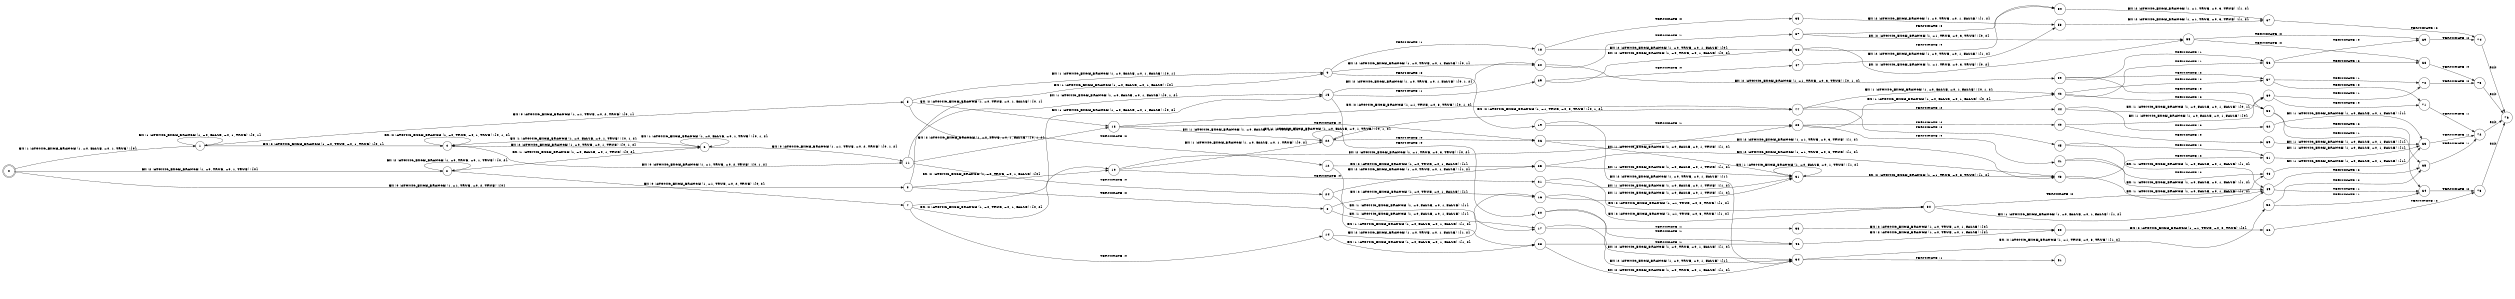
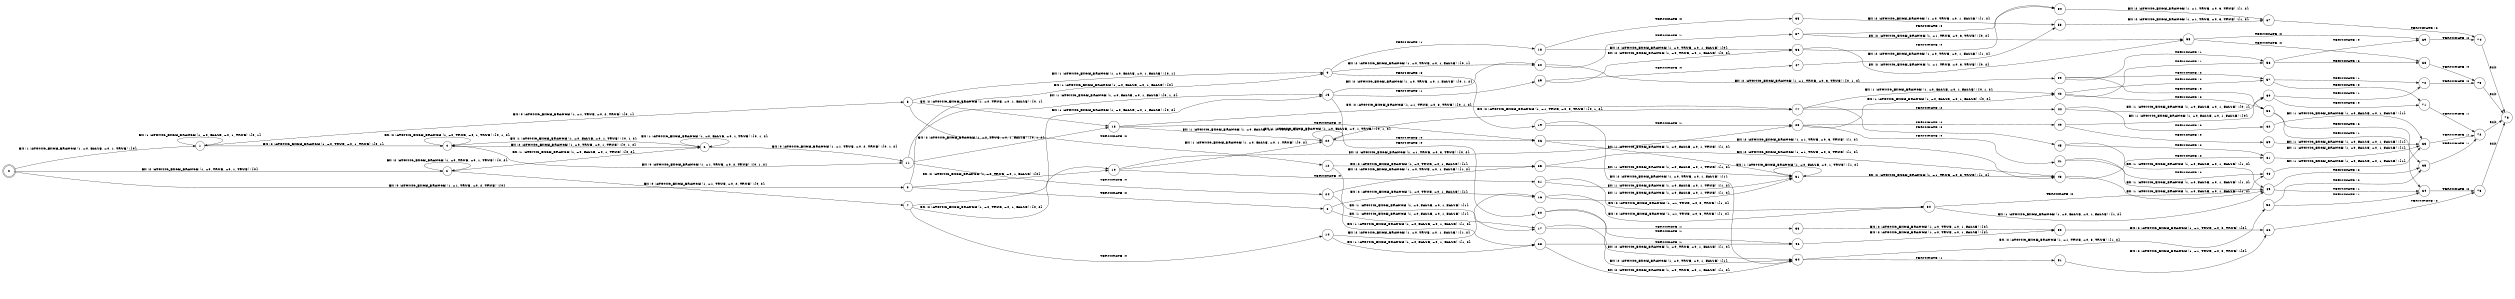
  digraph {
    rankdir=LR
    node [shape=circle]
    0 [peripheries=2]
    1
    2
    3
    4
    5
    6
    7
    8
    9
    10
    11
    12
    13
    14
    15
    16
    17
    18
    19
    20
    21
    22
    23
    24
    25
    26
    n28 [label=77]
    28
    29
    30
    31
    32
    33
    34
    35
    36
    37
    39
    40
    41
    42
    43
    44
    45
    46
    47
    48
    49
    50
    51
    52
    53
    54
    55
    56
    57
    58
    59
    60
    61
    62
    63
    64
    65
    66
    67
    68
    69
    70
    71
    72
    73
    74
    75
    76
    0 -> 1 [label="EX !1 !ATOMIC_EXCH_BRANCH (1, +0, FALSE, +0, 1, TRUE) !{0}"]
    0 -> 2 [label="EX !2 !ATOMIC_EXCH_BRANCH (1, +0, TRUE, +0, 1, TRUE) !{0}"]
    0 -> 3 [label="EX !0 !ATOMIC_EXCH_BRANCH (1, +1, TRUE, +0, 2, TRUE) !{0}"]
    1 -> 1 [label="EX !1 !ATOMIC_EXCH_BRANCH (1, +0, FALSE, +0, 1, TRUE) !{0, 1}"]
    1 -> 4 [label="EX !2 !ATOMIC_EXCH_BRANCH (1, +0, TRUE, +0, 1, TRUE) !{0, 1}"]
    1 -> 5 [label="EX !0 !ATOMIC_EXCH_BRANCH (1, +1, TRUE, +0, 2, TRUE) !{0, 1}"]
    2 -> 2 [label="EX !2 !ATOMIC_EXCH_BRANCH (1, +0, TRUE, +0, 1, TRUE) !{0, 2}"]
    2 -> 6 [label="EX !1 !ATOMIC_EXCH_BRANCH (1, +0, FALSE, +0, 1, TRUE) !{0, 2}"]
    2 -> 7 [label="EX !0 !ATOMIC_EXCH_BRANCH (1, +1, TRUE, +0, 2, TRUE) !{0, 2}"]
    3 -> 8 [label="TERMINATE !0"]
    3 -> 9 [label="EX !1 !ATOMIC_EXCH_BRANCH (1, +0, FALSE, +0, 1, FALSE) !{0}"]
    3 -> 10 [label="EX !2 !ATOMIC_EXCH_BRANCH (1, +0, TRUE, +0, 1, FALSE) !{0}"]
    4 -> 4 [label="EX !2 !ATOMIC_EXCH_BRANCH (1, +0, TRUE, +0, 1, TRUE) !{0, 1, 2}"]
    4 -> 6 [label="EX !1 !ATOMIC_EXCH_BRANCH (1, +0, FALSE, +0, 1, TRUE) !{0, 1, 2}"]
    4 -> 11 [label="EX !0 !ATOMIC_EXCH_BRANCH (1, +1, TRUE, +0, 2, TRUE) !{0, 1, 2}"]
    5 -> 9 [label="EX !1 !ATOMIC_EXCH_BRANCH (1, +0, FALSE, +0, 1, FALSE) !{0, 1}"]
    5 -> 12 [label="TERMINATE !0"]
    5 -> 13 [label="EX !2 !ATOMIC_EXCH_BRANCH (1, +0, TRUE, +0, 1, FALSE) !{0, 1}"]
    6 -> 4 [label="EX !2 !ATOMIC_EXCH_BRANCH (1, +0, TRUE, +0, 1, TRUE) !{0, 1, 2}"]
    6 -> 6 [label="EX !1 !ATOMIC_EXCH_BRANCH (1, +0, FALSE, +0, 1, TRUE) !{0, 1, 2}"]
    6 -> 11 [label="EX !0 !ATOMIC_EXCH_BRANCH (1, +1, TRUE, +0, 2, TRUE) !{0, 1, 2}"]
    7 -> 10 [label="EX !2 !ATOMIC_EXCH_BRANCH (1, +0, TRUE, +0, 1, FALSE) !{0, 2}"]
    7 -> 14 [label="TERMINATE !0"]
    7 -> 15 [label="EX !1 !ATOMIC_EXCH_BRANCH (1, +0, FALSE, +0, 1, FALSE) !{0, 2}"]
    8 -> 16 [label="EX !2 !ATOMIC_EXCH_BRANCH (1, +0, TRUE, +0, 1, FALSE) !{1}"]
    8 -> 17 [label="EX !1 !ATOMIC_EXCH_BRANCH (1, +0, FALSE, +0, 1, FALSE) !{1}"]
    9 -> 18 [label="TERMINATE !1"]
    9 -> 19 [label="TERMINATE !0"]
    9 -> 20 [label="EX !2 !ATOMIC_EXCH_BRANCH (1, +0, TRUE, +0, 1, FALSE) !{0, 1}"]
    10 -> 21 [label="TERMINATE !0"]
    10 -> 22 [label="EX !1 !ATOMIC_EXCH_BRANCH (1, +0, FALSE, +0, 1, TRUE) !{0, 2}"]
    10 -> 23 [label="EX !2 !ATOMIC_EXCH_BRANCH (1, +1, TRUE, +0, 3, TRUE) !{0, 2}"]
    11 -> 13 [label="EX !2 !ATOMIC_EXCH_BRANCH (1, +0, TRUE, +0, 1, FALSE) !{0, 1, 2}"]
    11 -> 15 [label="EX !1 !ATOMIC_EXCH_BRANCH (1, +0, FALSE, +0, 1, FALSE) !{0, 1, 2}"]
    11 -> 24 [label="TERMINATE !0"]
    12 -> 17 [label="EX !1 !ATOMIC_EXCH_BRANCH (1, +0, FALSE, +0, 1, FALSE) !{1}"]
    12 -> 25 [label="EX !2 !ATOMIC_EXCH_BRANCH (1, +0, TRUE, +0, 1, FALSE) !{1}"]
    13 -> 22 [label="EX !1 !ATOMIC_EXCH_BRANCH (1, +0, FALSE, +0, 1, TRUE) !{0, 1, 2}"]
    13 -> 26 [label="TERMINATE !0"]
    13 -> n28 [label="EX !2 !ATOMIC_EXCH_BRANCH (1, +1, TRUE, +0, 3, TRUE) !{0, 1, 2}"]
    14 -> 16 [label="EX !2 !ATOMIC_EXCH_BRANCH (1, +0, TRUE, +0, 1, FALSE) !{1, 2}"]
    14 -> 28 [label="EX !1 !ATOMIC_EXCH_BRANCH (1, +0, FALSE, +0, 1, FALSE) !{1, 2}"]
    15 -> 20 [label="EX !2 !ATOMIC_EXCH_BRANCH (1, +0, TRUE, +0, 1, FALSE) !{0, 1, 2}"]
    15 -> 29 [label="TERMINATE !1"]
    15 -> 30 [label="TERMINATE !0"]
    16 -> 31 [label="EX !1 !ATOMIC_EXCH_BRANCH (1, +0, FALSE, +0, 1, TRUE) !{1, 2}"]
    16 -> 32 [label="EX !2 !ATOMIC_EXCH_BRANCH (1, +1, TRUE, +0, 3, TRUE) !{1, 2}"]
    17 -> 33 [label="TERMINATE !1"]
    17 -> 34 [label="EX !2 !ATOMIC_EXCH_BRANCH (1, +0, TRUE, +0, 1, FALSE) !{1}"]
    18 -> 35 [label="TERMINATE !0"]
    18 -> 36 [label="EX !2 !ATOMIC_EXCH_BRANCH (1, +0, TRUE, +0, 1, FALSE) !{0}"]
    19 -> 23 [label="TERMINATE !1"]
    19 -> 34 [label="EX !2 !ATOMIC_EXCH_BRANCH (1, +0, TRUE, +0, 1, FALSE) !{1}"]
    20 -> 37 [label="TERMINATE !1"]
    20 -> 39 [label="EX !2 !ATOMIC_EXCH_BRANCH (1, +1, TRUE, +0, 3, TRUE) !{0, 1, 2}"]
    21 -> 31 [label="EX !1 !ATOMIC_EXCH_BRANCH (1, +0, FALSE, +0, 1, TRUE) !{1, 2}"]
    21 -> 32 [label="EX !2 !ATOMIC_EXCH_BRANCH (1, +1, TRUE, +0, 3, TRUE) !{1, 2}"]
    22 -> 22 [label="EX !1 !ATOMIC_EXCH_BRANCH (1, +0, FALSE, +0, 1, TRUE) !{0, 1, 2}"]
    22 -> 26 [label="TERMINATE !0"]
    22 -> n28 [label="EX !2 !ATOMIC_EXCH_BRANCH (1, +1, TRUE, +0, 3, TRUE) !{0, 1, 2}"]
    23 -> 40 [label="TERMINATE !2"]
    23 -> 41 [label="TERMINATE !0"]
    23 -> 42 [label="EX !1 !ATOMIC_EXCH_BRANCH (1, +0, FALSE, +0, 1, FALSE) !{0, 2}"]
    24 -> 25 [label="EX !2 !ATOMIC_EXCH_BRANCH (1, +0, TRUE, +0, 1, FALSE) !{1, 2}"]
    24 -> 28 [label="EX !1 !ATOMIC_EXCH_BRANCH (1, +0, FALSE, +0, 1, FALSE) !{1, 2}"]
    25 -> 31 [label="EX !1 !ATOMIC_EXCH_BRANCH (1, +0, FALSE, +0, 1, TRUE) !{1, 2}"]
    25 -> 43 [label="EX !2 !ATOMIC_EXCH_BRANCH (1, +1, TRUE, +0, 3, TRUE) !{1, 2}"]
    26 -> 31 [label="EX !1 !ATOMIC_EXCH_BRANCH (1, +0, FALSE, +0, 1, TRUE) !{1, 2}"]
    26 -> 43 [label="EX !2 !ATOMIC_EXCH_BRANCH (1, +1, TRUE, +0, 3, TRUE) !{1, 2}"]
    n28 -> 42 [label="EX !1 !ATOMIC_EXCH_BRANCH (1, +0, FALSE, +0, 1, FALSE) !{0, 1, 2}"]
    n28 -> 44 [label="TERMINATE !2"]
    n28 -> 45 [label="TERMINATE !0"]
    28 -> 34 [label="EX !2 !ATOMIC_EXCH_BRANCH (1, +0, TRUE, +0, 1, FALSE) !{1, 2}"]
    28 -> 46 [label="TERMINATE !1"]
    29 -> 36 [label="EX !2 !ATOMIC_EXCH_BRANCH (1, +0, TRUE, +0, 1, FALSE) !{0, 2}"]
    29 -> 47 [label="TERMINATE !0"]
    30 -> 34 [label="EX !2 !ATOMIC_EXCH_BRANCH (1, +0, TRUE, +0, 1, FALSE) !{1, 2}"]
    30 -> 46 [label="TERMINATE !1"]
    31 -> 31 [label="EX !1 !ATOMIC_EXCH_BRANCH (1, +0, FALSE, +0, 1, TRUE) !{1, 2}"]
    31 -> 43 [label="EX !2 !ATOMIC_EXCH_BRANCH (1, +1, TRUE, +0, 3, TRUE) !{1, 2}"]
    32 -> 48 [label="TERMINATE !2"]
    32 -> 49 [label="EX !1 !ATOMIC_EXCH_BRANCH (1, +0, FALSE, +0, 1, FALSE) !{1, 2}"]
    33 -> 50 [label="EX !2 !ATOMIC_EXCH_BRANCH (1, +0, TRUE, +0, 1, FALSE) !{2}"]
    34 -> 51 [label="TERMINATE !1"]
    34 -> 52 [label="EX !2 !ATOMIC_EXCH_BRANCH (1, +1, TRUE, +0, 3, TRUE) !{1, 2}"]
    35 -> 53 [label="EX !2 !ATOMIC_EXCH_BRANCH (1, +0, TRUE, +0, 1, FALSE) !{1, 2}"]
    36 -> 54 [label="TERMINATE !0"]
    36 -> 55 [label="EX !2 !ATOMIC_EXCH_BRANCH (1, +1, TRUE, +0, 3, TRUE) !{0, 2}"]
    37 -> 54 [label="TERMINATE !0"]
    37 -> 55 [label="EX !2 !ATOMIC_EXCH_BRANCH (1, +1, TRUE, +0, 3, TRUE) !{0, 2}"]
    39 -> 56 [label="TERMINATE !1"]
    39 -> 57 [label="TERMINATE !2"]
    39 -> 58 [label="TERMINATE !0"]
    40 -> 59 [label="TERMINATE !0"]
    40 -> 60 [label="EX !1 !ATOMIC_EXCH_BRANCH (1, +0, FALSE, +0, 1, FALSE) !{0}"]
    41 -> 48 [label="TERMINATE !2"]
    41 -> 49 [label="EX !1 !ATOMIC_EXCH_BRANCH (1, +0, FALSE, +0, 1, FALSE) !{1, 2}"]
    42 -> 56 [label="TERMINATE !1"]
    42 -> 57 [label="TERMINATE !2"]
    42 -> 58 [label="TERMINATE !0"]
    43 -> 49 [label="EX !1 !ATOMIC_EXCH_BRANCH (1, +0, FALSE, +0, 1, FALSE) !{1, 2}"]
    43 -> 61 [label="TERMINATE !2"]
    44 -> 60 [label="EX !1 !ATOMIC_EXCH_BRANCH (1, +0, FALSE, +0, 1, FALSE) !{0, 1}"]
    44 -> 62 [label="TERMINATE !0"]
    45 -> 49 [label="EX !1 !ATOMIC_EXCH_BRANCH (1, +0, FALSE, +0, 1, FALSE) !{1, 2}"]
    45 -> 61 [label="TERMINATE !2"]
    46 -> 50 [label="EX !2 !ATOMIC_EXCH_BRANCH (1, +0, TRUE, +0, 1, FALSE) !{2}"]
    47 -> 53 [label="EX !2 !ATOMIC_EXCH_BRANCH (1, +0, TRUE, +0, 1, FALSE) !{1, 2}"]
    48 -> 63 [label="EX !1 !ATOMIC_EXCH_BRANCH (1, +0, FALSE, +0, 1, FALSE) !{1}"]
    49 -> 64 [label="TERMINATE !1"]
    49 -> 65 [label="TERMINATE !2"]
    50 -> 66 [label="EX !2 !ATOMIC_EXCH_BRANCH (1, +1, TRUE, +0, 3, TRUE) !{2}"]
+   51 -> 66 [label="EX !2 !ATOMIC_EXCH_BRANCH (1, +1, TRUE, +0, 3, TRUE) !{2}"]
    52 -> 64 [label="TERMINATE !1"]
    52 -> 65 [label="TERMINATE !2"]
    53 -> 67 [label="EX !2 !ATOMIC_EXCH_BRANCH (1, +1, TRUE, +0, 3, TRUE) !{1, 2}"]
    54 -> 67 [label="EX !2 !ATOMIC_EXCH_BRANCH (1, +1, TRUE, +0, 3, TRUE) !{1, 2}"]
    55 -> 68 [label="TERMINATE !2"]
    55 -> 69 [label="TERMINATE !0"]
    56 -> 68 [label="TERMINATE !2"]
    56 -> 69 [label="TERMINATE !0"]
    57 -> 70 [label="TERMINATE !1"]
    57 -> 71 [label="TERMINATE !0"]
    58 -> 64 [label="TERMINATE !1"]
    58 -> 65 [label="TERMINATE !2"]
    59 -> 63 [label="EX !1 !ATOMIC_EXCH_BRANCH (1, +0, FALSE, +0, 1, FALSE) !{1}"]
    60 -> 70 [label="TERMINATE !1"]
    60 -> 71 [label="TERMINATE !0"]
    61 -> 63 [label="EX !1 !ATOMIC_EXCH_BRANCH (1, +0, FALSE, +0, 1, FALSE) !{1}"]
    62 -> 63 [label="EX !1 !ATOMIC_EXCH_BRANCH (1, +0, FALSE, +0, 1, FALSE) !{1}"]
    63 -> 72 [label="TERMINATE !1"]
    64 -> 73 [label="TERMINATE !2"]
    65 -> 72 [label="TERMINATE !1"]
    66 -> 73 [label="TERMINATE !2"]
    67 -> 74 [label="TERMINATE !2"]
    68 -> 75 [label="TERMINATE !0"]
    69 -> 74 [label="TERMINATE !2"]
    70 -> 75 [label="TERMINATE !0"]
    71 -> 72 [label="TERMINATE !1"]
    72 -> 76 [label=exit]
    73 -> 76 [label=exit]
    74 -> 76 [label=exit]
    75 -> 76 [label=exit]
  }
